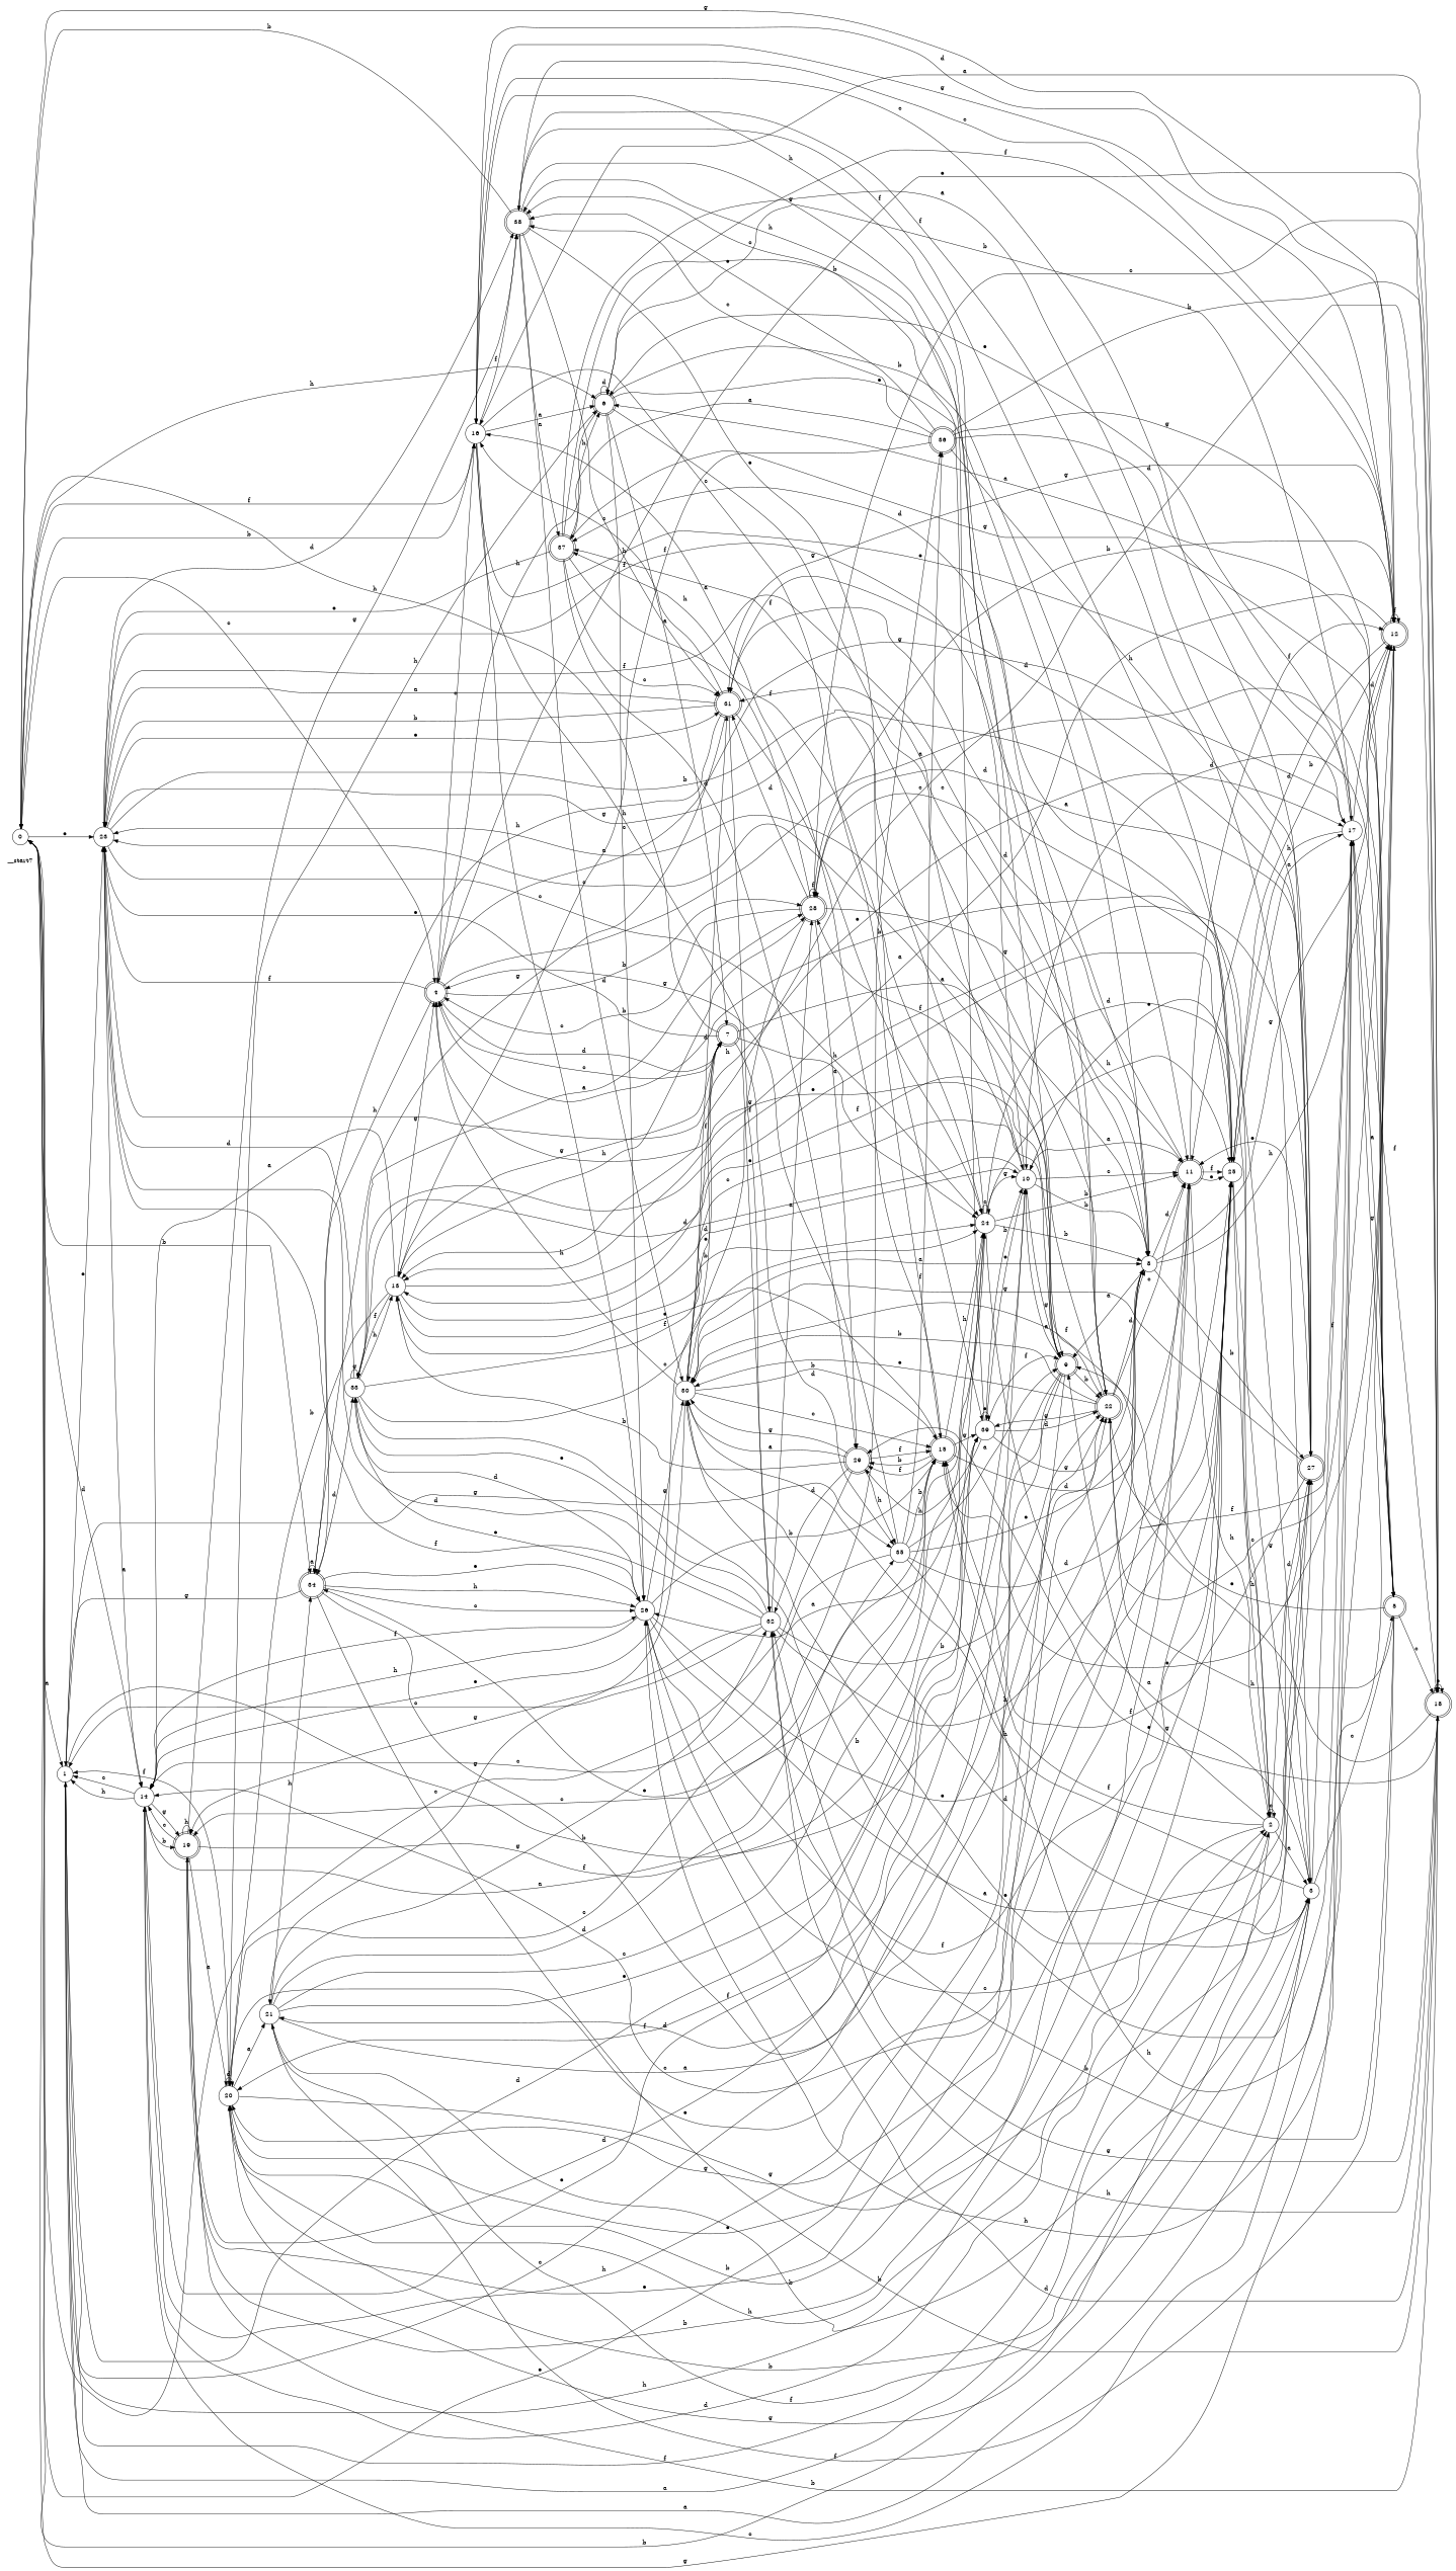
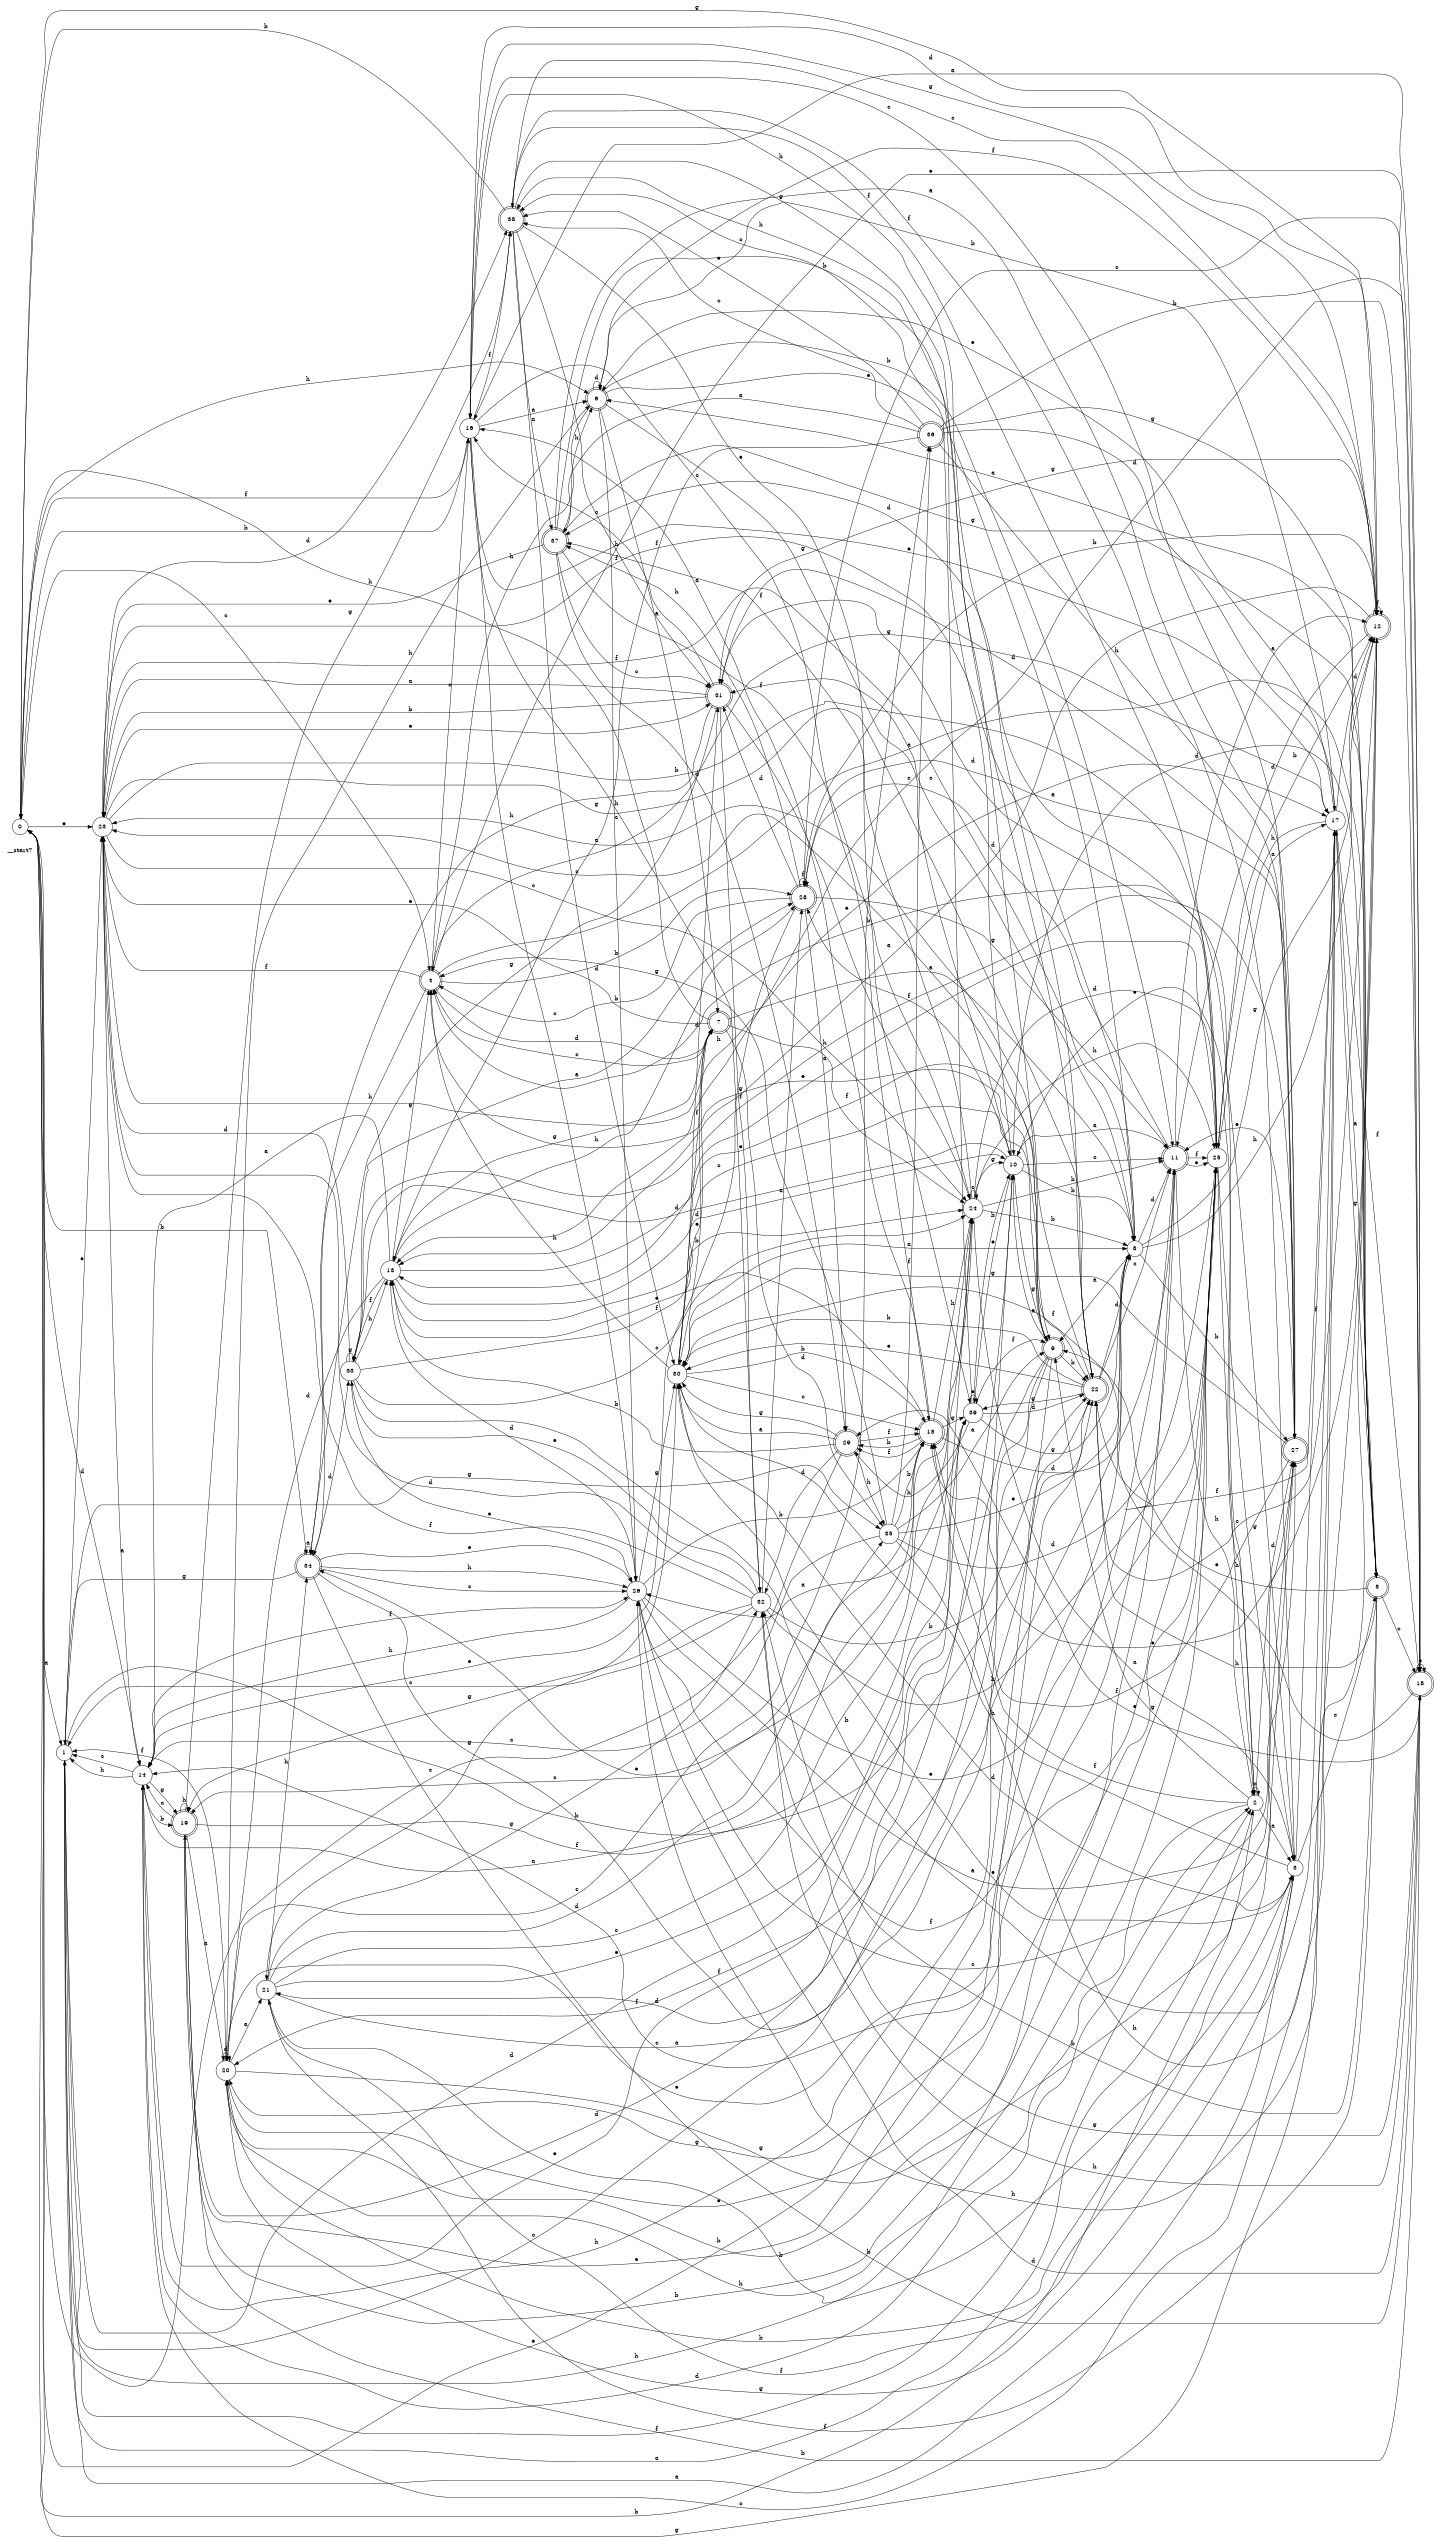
  digraph {
    rankdir=LR
    node [shape=circle color=black fillcolor=white style=filled]
    n1 [label=__start7 shape=none color="" fillcolor="" style=""]
    n2 [label=0]
    n3 [label=1]
    n4 [label=4 shape=doublecircle style="rounded,filled"]
    n5 [label=6 shape=doublecircle style="rounded,filled"]
    n6 [label=12 shape=doublecircle style="rounded,filled"]
    n7 [label=14]
    n8 [label=16]
    n9 [label=23]
    n10 [label=34 shape=doublecircle style="rounded,filled"]
    n11 [label=2]
    n12 [label=10]
    n13 [label=22 shape=doublecircle style="rounded,filled"]
    n14 [label=24]
    n15 [label=25]
    n16 [label=35]
    n17 [label=5 shape=doublecircle style="rounded,filled"]
    n18 [label=17]
    n19 [label=7 shape=doublecircle style="rounded,filled"]
    n20 [label=18 shape=doublecircle style="rounded,filled"]
    n21 [label=28 shape=doublecircle style="rounded,filled"]
    n22 [label=8]
    n23 [label=11 shape=doublecircle style="rounded,filled"]
    n24 [label=26]
    n25 [label=15 shape=doublecircle style="rounded,filled"]
    n26 [label=13]
    n27 [label=31 shape=doublecircle style="rounded,filled"]
    n28 [label=39]
    n29 [label=19 shape=doublecircle style="rounded,filled"]
    n30 [label=32]
    n31 [label=38 shape=doublecircle style="rounded,filled"]
    n32 [label=33]
    n33 [label=3]
    n34 [label=9 shape=doublecircle style="rounded,filled"]
    n35 [label=20]
    n36 [label=27 shape=doublecircle style="rounded,filled"]
    n37 [label=30]
    n38 [label=37 shape=doublecircle style="rounded,filled"]
    n39 [label=36 shape=doublecircle style="rounded,filled"]
    n40 [label=21]
    n41 [label=29 shape=doublecircle style="rounded,filled"]
    n2 -> n3 [label=a]
    n2 -> n4 [label=c]
    n2 -> n5 [label=h]
    n2 -> n6 [label=g]
    n2 -> n7 [label=d]
    n2 -> n8 [label=f]
    n2 -> n9 [label=e]
    n2 -> n10 [label=b]
    n3 -> n9 [label=e]
    n3 -> n11 [label=a]
    n3 -> n11 [label=f]
    n3 -> n12 [label=c]
    n3 -> n13 [label=b]
    n3 -> n14 [label=d]
    n3 -> n15 [label=h]
    n3 -> n16 [label=g]
    n4 -> n8 [label=c]
    n4 -> n9 [label=f]
    n4 -> n10 [label=h]
    n4 -> n17 [label=a]
    n4 -> n18 [label=g]
    n4 -> n19 [label=d]
    n4 -> n20 [label=e]
    n4 -> n21 [label=b]
    n5 -> n4 [label=h]
    n5 -> n5 [label=d]
    n5 -> n6 [label=f]
    n5 -> n12 [label=g]
    n5 -> n19 [label=a]
    n5 -> n22 [label=e]
    n5 -> n23 [label=b]
    n5 -> n24 [label=c]
    n6 -> n6 [label=f]
    n6 -> n13 [label=c]
    n6 -> n21 [label=b]
    n6 -> n23 [label=d]
    n6 -> n24 [label=h]
    n6 -> n25 [label=e]
    n6 -> n26 [label=a]
    n6 -> n27 [label=g]
    n7 -> n3 [label=c]
    n7 -> n3 [label=h]
    n7 -> n11 [label=d]
    n7 -> n24 [label=f]
    n7 -> n25 [label=a]
    n7 -> n28 [label=e]
    n7 -> n29 [label=b]
    n7 -> n29 [label=g]
    n8 -> n2 [label=b]
    n8 -> n5 [label=a]
    n8 -> n6 [label=d]
    n8 -> n6 [label=g]
    n8 -> n18 [label=e]
    n8 -> n24 [label=c]
    n8 -> n25 [label=c]
    n8 -> n30 [label=h]
    n8 -> n31 [label=f]
    n9 -> n7 [label=a]
    n9 -> n11 [label=b]
    n9 -> n13 [label=g]
    n9 -> n14 [label=c]
    n9 -> n18 [label=h]
    n9 -> n22 [label=f]
    n9 -> n27 [label=e]
    n9 -> n31 [label=d]
    n10 -> n3 [label=g]
    n10 -> n10 [label=a]
    n10 -> n20 [label=b]
    n10 -> n22 [label=f]
    n10 -> n24 [label=c]
    n10 -> n24 [label=e]
    n10 -> n24 [label=h]
    n10 -> n32 [label=d]
    n11 -> n2 [label=b]
    n11 -> n11 [label=c]
    n11 -> n12 [label=e]
    n11 -> n25 [label=f]
    n11 -> n33 [label=a]
    n11 -> n34 [label=g]
    n11 -> n35 [label=h]
    n11 -> n36 [label=d]
    n12 -> n21 [label=f]
    n12 -> n22 [label=b]
    n12 -> n23 [label=a]
    n12 -> n23 [label=c]
    n12 -> n28 [label=e]
    n12 -> n31 [label=h]
    n12 -> n32 [label=d]
    n12 -> n34 [label=g]
    n13 -> n8 [label=h]
    n13 -> n9 [label=a]
    n13 -> n18 [label=f]
    n13 -> n22 [label=d]
    n13 -> n23 [label=c]
    n13 -> n28 [label=g]
    n13 -> n37 [label=b]
    n13 -> n37 [label=e]
    n14 -> n10 [label=e]
    n14 -> n12 [label=g]
    n14 -> n14 [label=c]
    n14 -> n15 [label=d]
    n14 -> n15 [label=h]
    n14 -> n22 [label=b]
    n14 -> n23 [label=b]
    n14 -> n33 [label=a]
    n14 -> n38 [label=f]
    n15 -> n6 [label=b]
    n15 -> n11 [label=h]
    n15 -> n18 [label=a]
    n15 -> n26 [label=e]
    n15 -> n31 [label=f]
    n15 -> n33 [label=g]
    n15 -> n38 [label=d]
    n16 -> n4 [label=g]
    n16 -> n6 [label=h]
    n16 -> n7 [label=c]
    n16 -> n15 [label=d]
    n16 -> n22 [label=e]
    n16 -> n25 [label=b]
    n16 -> n34 [label=a]
    n16 -> n39 [label=f]
    n17 -> n5 [label=a]
    n17 -> n12 [label=d]
    n17 -> n13 [label=h]
    n17 -> n18 [label=g]
    n17 -> n20 [label=c]
    n17 -> n30 [label=b]
    n17 -> n34 [label=e]
    n17 -> n40 [label=f]
    n18 -> n2 [label=g]
    n18 -> n5 [label=b]
    n18 -> n5 [label=e]
    n18 -> n6 [label=d]
    n18 -> n7 [label=c]
    n18 -> n15 [label=h]
    n18 -> n17 [label=a]
    n18 -> n20 [label=f]
    n19 -> n2 [label=h]
    n19 -> n4 [label=c]
    n19 -> n9 [label=e]
    n19 -> n14 [label=f]
    n19 -> n16 [label=d]
    n19 -> n22 [label=a]
    n19 -> n26 [label=g]
    n19 -> n37 [label=b]
    n20 -> n8 [label=a]
    n20 -> n20 [label=e]
    n20 -> n24 [label=d]
    n20 -> n26 [label=c]
    n20 -> n29 [label=b]
    n20 -> n30 [label=g]
    n20 -> n30 [label=h]
    n20 -> n37 [label=f]
    n20 -> n41 [label=e]
    n21 -> n4 [label=b]
    n21 -> n7 [label=e]
    n21 -> n20 [label=c]
    n21 -> n21 [label=f]
    n21 -> n23 [label=g]
    n21 -> n27 [label=d]
    n21 -> n38 [label=h]
    n21 -> n41 [label=a]
    n22 -> n6 [label=g]
    n22 -> n6 [label=h]
    n22 -> n9 [label=f]
    n22 -> n23 [label=d]
    n22 -> n27 [label=c]
    n22 -> n34 [label=a]
    n22 -> n35 [label=e]
    n22 -> n36 [label=b]
-   n23 -> n6 [label=f]
+   n23 -> n6 [label=a]
    n23 -> n7 [label=c]
    n23 -> n11 [label=h]
    n23 -> n15 [label=e]
    n23 -> n15 [label=f]
    n23 -> n21 [label=d]
    n23 -> n35 [label=g]
    n24 -> n7 [label=h]
    n24 -> n15 [label=e]
    n24 -> n15 [label=f]
    n24 -> n25 [label=b]
-   n24 -> n32 [label=d]
+   n24 -> n26 [label=d]
    n24 -> n36 [label=a]
    n24 -> n36 [label=c]
    n24 -> n37 [label=g]
    n25 -> n8 [label=a]
    n25 -> n14 [label=h]
    n25 -> n23 [label=d]
    n25 -> n26 [label=e]
    n25 -> n28 [label=g]
    n25 -> n29 [label=c]
    n25 -> n41 [label=b]
    n25 -> n41 [label=f]
    n26 -> n4 [label=g]
    n26 -> n7 [label=a]
    n26 -> n12 [label=d]
    n26 -> n13 [label=e]
    n26 -> n21 [label=h]
    n26 -> n32 [label=f]
    n26 -> n34 [label=c]
-   n26 -> n35 [label=b]
+   n26 -> n35 [label=d]
    n27 -> n8 [label=c]
    n27 -> n9 [label=a]
    n27 -> n9 [label=b]
    n27 -> n10 [label=g]
    n27 -> n10 [label=h]
    n27 -> n14 [label=e]
    n27 -> n15 [label=d]
    n27 -> n30 [label=f]
    n28 -> n12 [label=b]
    n28 -> n13 [label=d]
    n28 -> n22 [label=g]
    n28 -> n24 [label=a]
    n28 -> n28 [label=e]
    n28 -> n31 [label=c]
    n28 -> n34 [label=f]
    n28 -> n41 [label=h]
    n29 -> n7 [label=c]
    n29 -> n12 [label=d]
    n29 -> n13 [label=e]
    n29 -> n14 [label=f]
    n29 -> n23 [label=b]
    n29 -> n29 [label=h]
    n29 -> n31 [label=g]
    n29 -> n35 [label=a]
    n30 -> n3 [label=c]
    n30 -> n9 [label=d]
    n30 -> n9 [label=f]
    n30 -> n13 [label=b]
    n30 -> n15 [label=h]
    n30 -> n21 [label=a]
    n30 -> n29 [label=g]
    n30 -> n32 [label=e]
    n31 -> n2 [label=b]
    n31 -> n6 [label=c]
    n31 -> n27 [label=h]
    n31 -> n28 [label=e]
    n31 -> n33 [label=f]
    n31 -> n34 [label=g]
    n31 -> n37 [label=d]
    n31 -> n38 [label=a]
    n32 -> n9 [label=d]
    n32 -> n14 [label=c]
    n32 -> n14 [label=f]
    n32 -> n18 [label=b]
    n32 -> n21 [label=a]
    n32 -> n24 [label=e]
    n32 -> n26 [label=h]
    n32 -> n32 [label=g]
    n33 -> n3 [label=a]
    n33 -> n4 [label=b]
    n33 -> n17 [label=c]
    n33 -> n18 [label=f]
    n33 -> n35 [label=g]
    n33 -> n37 [label=d]
    n33 -> n37 [label=e]
    n33 -> n37 [label=h]
    n34 -> n2 [label=e]
    n34 -> n4 [label=g]
    n34 -> n7 [label=h]
    n34 -> n9 [label=c]
    n34 -> n12 [label=a]
    n34 -> n13 [label=b]
    n34 -> n35 [label=f]
    n34 -> n40 [label=d]
    n35 -> n3 [label=f]
    n35 -> n5 [label=h]
    n35 -> n15 [label=b]
    n35 -> n15 [label=e]
    n35 -> n35 [label=d]
    n35 -> n36 [label=g]
    n35 -> n39 [label=c]
    n35 -> n40 [label=a]
    n36 -> n8 [label=c]
    n36 -> n21 [label=a]
    n36 -> n23 [label=e]
    n36 -> n25 [label=f]
    n36 -> n27 [label=d]
    n36 -> n32 [label=h]
    n36 -> n35 [label=b]
    n36 -> n37 [label=g]
    n37 -> n4 [label=h]
    n37 -> n19 [label=e]
    n37 -> n19 [label=f]
    n37 -> n22 [label=a]
    n37 -> n25 [label=b]
    n37 -> n25 [label=c]
    n37 -> n27 [label=d]
    n37 -> n40 [label=g]
    n38 -> n5 [label=h]
    n38 -> n9 [label=e]
    n38 -> n13 [label=b]
    n38 -> n14 [label=f]
    n38 -> n17 [label=g]
    n38 -> n27 [label=c]
    n38 -> n36 [label=a]
    n38 -> n41 [label=d]
    n39 -> n17 [label=g]
    n39 -> n18 [label=d]
    n39 -> n20 [label=b]
    n39 -> n26 [label=f]
    n39 -> n31 [label=c]
    n39 -> n31 [label=e]
    n39 -> n36 [label=h]
    n39 -> n38 [label=a]
    n40 -> n10 [label=h]
    n40 -> n13 [label=a]
    n40 -> n14 [label=c]
    n40 -> n16 [label=d]
    n40 -> n28 [label=e]
    n40 -> n30 [label=g]
    n40 -> n33 [label=b]
    n40 -> n33 [label=f]
    n41 -> n2 [label=c]
    n41 -> n16 [label=h]
    n41 -> n25 [label=f]
    n41 -> n26 [label=b]
    n41 -> n30 [label=d]
    n41 -> n37 [label=a]
    n41 -> n37 [label=g]
  }
